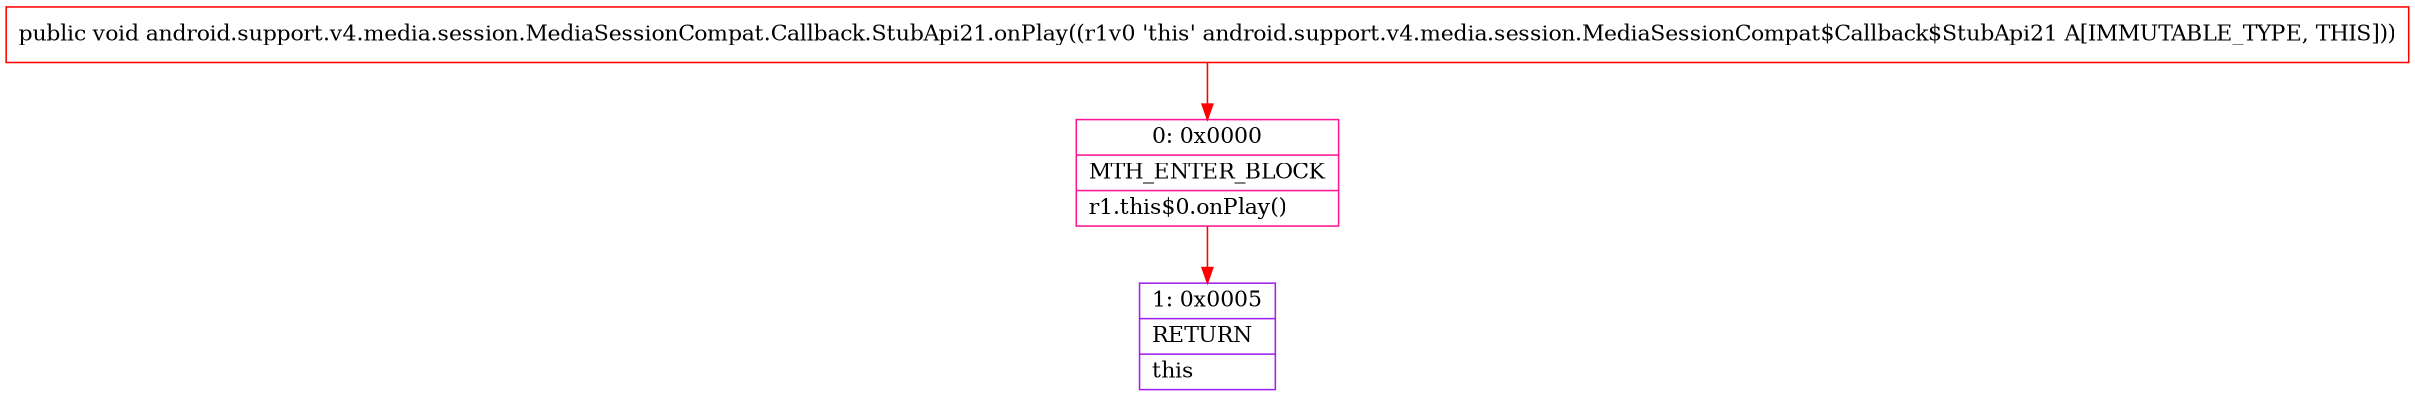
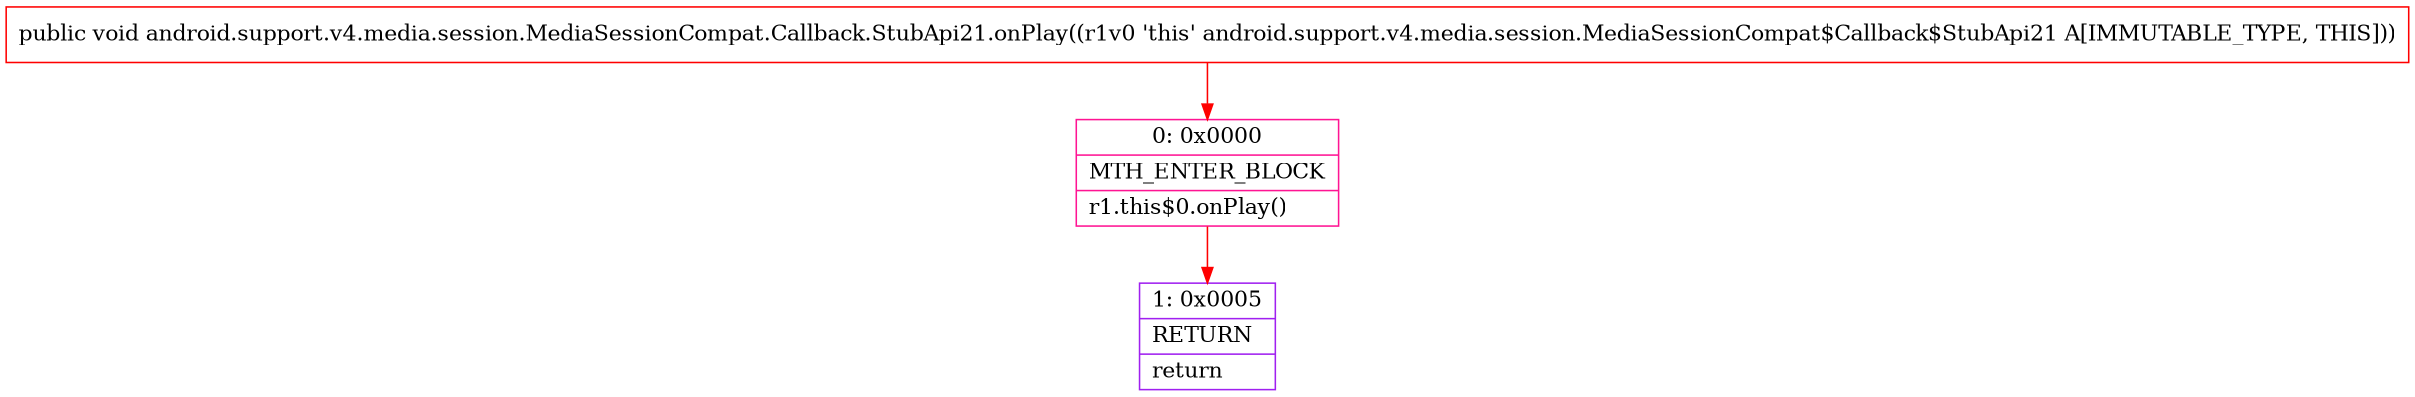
  digraph {
    node [shape=record]
    edge [color=red]
    n1 [label="{0\:\ 0x0000|MTH_ENTER_BLOCK\l|r1.this$0.onPlay()\l}" color=deeppink]
-   n2 [label="{1\:\ 0x0005|RETURN\l|this\l}" color=purple]
+   n2 [label="{1\:\ 0x0005|RETURN\l|return\l}" color=purple]
    n3 [label="{public void android.support.v4.media.session.MediaSessionCompat.Callback.StubApi21.onPlay((r1v0 'this' android.support.v4.media.session.MediaSessionCompat$Callback$StubApi21 A[IMMUTABLE_TYPE, THIS])) }" color=red]
    n1 -> n2
    n3 -> n1
  }
